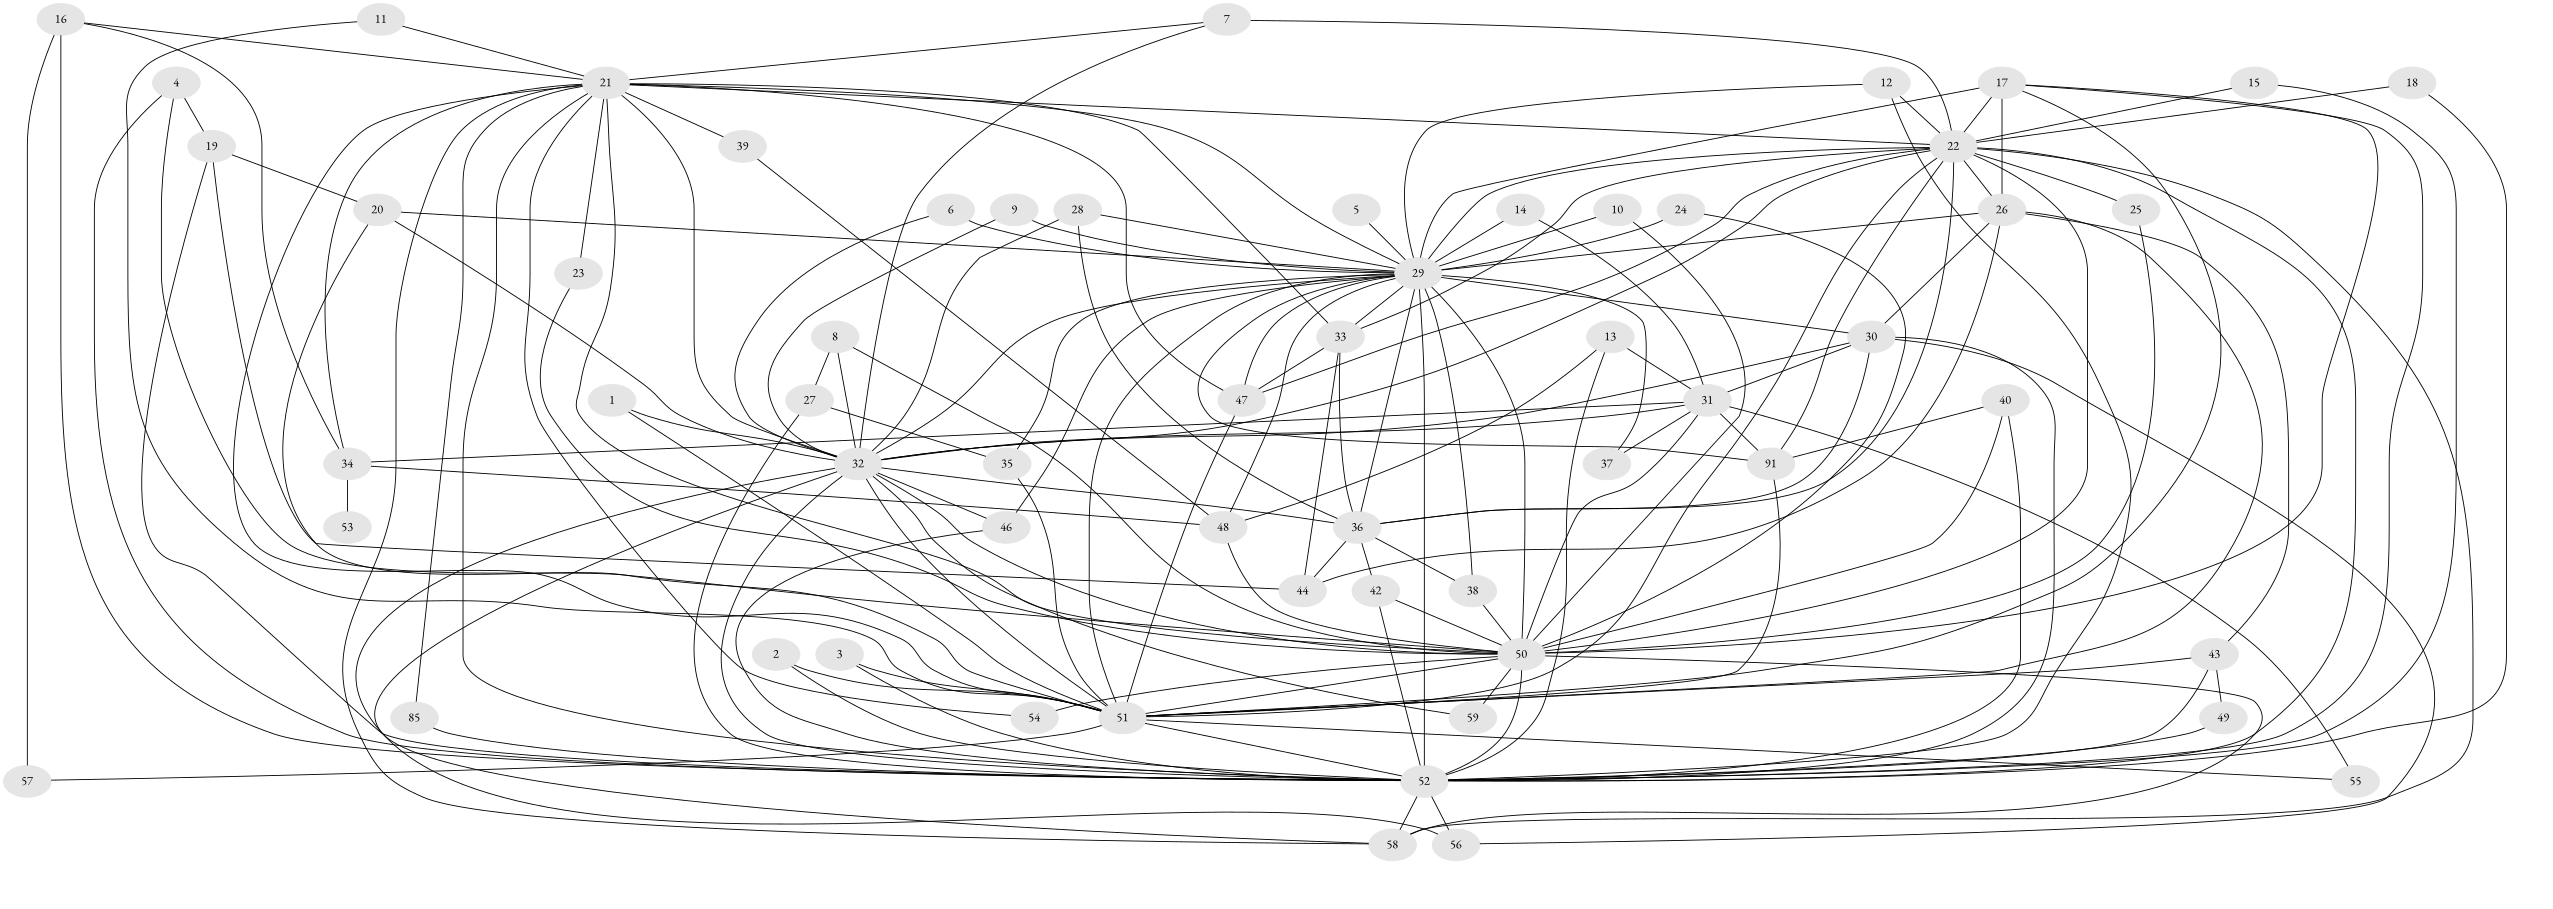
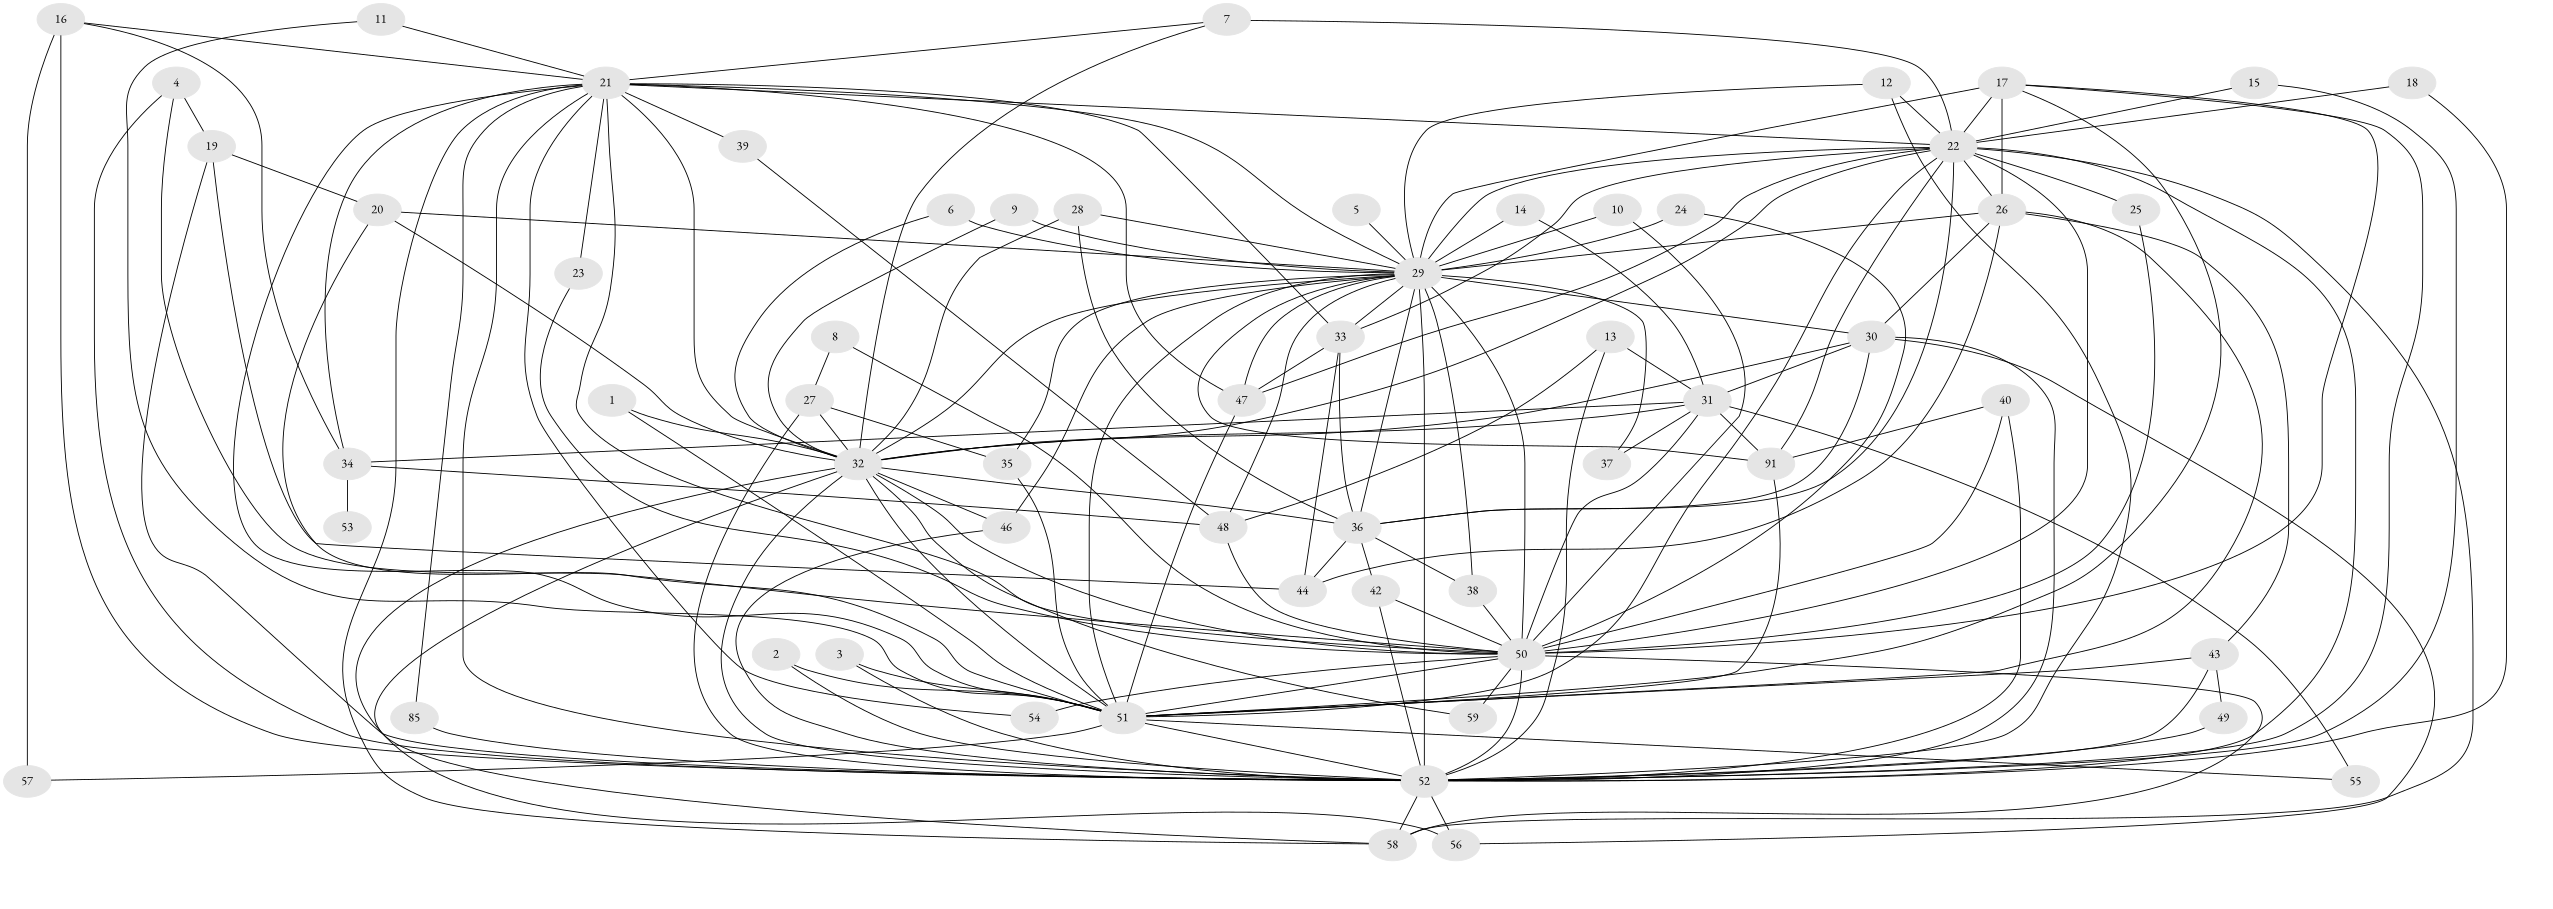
  graph {
    fontname="EB Garamond"
    node [color=gray90 fontname="EB Garamond" style=filled]
    edge [fontname="EB Garamond" weight=1.0]
    1
    32
    51
    52
    50
    58
    36
    46
    56
    59
    57
    55
    2
    3
    4
    19
    20
    44
    54
    5
    29
    48
    33
    47
    n25 [label=91]
    30
    35
    37
    38
    6
    7
    21
    22
    34
    23
    39
    n37 [label=85]
    26
    25
    8
    27
    9
    10
    11
    12
    13
    31
    14
    15
    16
    53
    17
    43
    18
    42
    24
    49
    28
    40
    1 -- 32
    1 -- 51
    32 -- 51
    32 -- 52 [weight=4.0]
    32 -- 50
    32 -- 58
    32 -- 36
    32 -- 46
    32 -- 56
    32 -- 59
    51 -- 52 [weight=3.0]
    51 -- 57
    51 -- 55
    52 -- 58
    52 -- 56
    50 -- 51
    50 -- 52 [weight=3.0]
    50 -- 58
    50 -- 59
    50 -- 54
    36 -- 44
    36 -- 38
    36 -- 42
    46 -- 52
    2 -- 51
    2 -- 52
    3 -- 51
    3 -- 52
    4 -- 52
    4 -- 50
    4 -- 19
    19 -- 52
    19 -- 20
    19 -- 44
    20 -- 32
    20 -- 51
    20 -- 29
    5 -- 29 [weight=2.0]
    29 -- 32 [weight=2.0]
    29 -- 51 [weight=2.0]
    29 -- 52 [weight=6.0]
    29 -- 50 [weight=2.0]
    29 -- 36
    29 -- 46
    29 -- 48
    29 -- 33
    29 -- 47
    29 -- n25 [weight=2.0]
    29 -- 30 [weight=2.0]
    29 -- 35
    29 -- 37
    29 -- 38
    48 -- 50
    33 -- 36
    33 -- 44
    33 -- 47
    47 -- 51
    n25 -- 51
    30 -- 32 [weight=2.0]
    30 -- 52
    30 -- 36
    30 -- 56
    30 -- 31
    35 -- 51
    38 -- 50
    6 -- 32
    6 -- 29
    7 -- 32
    7 -- 21
    7 -- 22
    21 -- 32
    21 -- 51
    21 -- 52 [weight=3.0]
    21 -- 50
    21 -- 58
    21 -- 54
    21 -- 29 [weight=2.0]
    21 -- 33
    21 -- 47 [weight=2.0]
    21 -- 22
    21 -- 34
    21 -- 23
    21 -- 39 [weight=2.0]
    21 -- n37
    22 -- 32
    22 -- 51 [weight=2.0]
    22 -- 52 [weight=4.0]
    22 -- 50
    22 -- 58
    22 -- 36
    22 -- 29 [weight=2.0]
    22 -- 33
    22 -- 47
    22 -- n25
    22 -- 26
    22 -- 25 [weight=2.0]
    34 -- 48
    34 -- 53
    23 -- 50
    39 -- 48
    n37 -- 52 [weight=2.0]
    26 -- 51
    26 -- 44
    26 -- 29
    26 -- 30
    26 -- 43
    25 -- 50
    8 -- 50
    8 -- 27
-   8 -- 32
+   27 -- 32
    27 -- 52
    27 -- 35
    9 -- 32
    9 -- 29
    10 -- 50
    10 -- 29
    11 -- 51
    11 -- 21
    12 -- 52
    12 -- 29
    12 -- 22
    13 -- 52
    13 -- 48
    13 -- 31
    31 -- 32 [weight=2.0]
    31 -- 50
    31 -- 55
    31 -- n25
    31 -- 37
    31 -- 34
    14 -- 29 [weight=2.0]
    14 -- 31
    15 -- 52
    15 -- 22
    16 -- 52 [weight=2.0]
    16 -- 57
    16 -- 21
    16 -- 34
    17 -- 51
    17 -- 52
    17 -- 50
    17 -- 29 [weight=2.0]
    17 -- 22
    17 -- 26
    43 -- 51
    43 -- 52
    43 -- 49
    18 -- 52
    18 -- 22
    42 -- 52
    42 -- 50
    24 -- 50
    24 -- 29
    49 -- 52
    28 -- 32
    28 -- 36
    28 -- 29
    40 -- 52
    40 -- 50
    40 -- n25
  }
